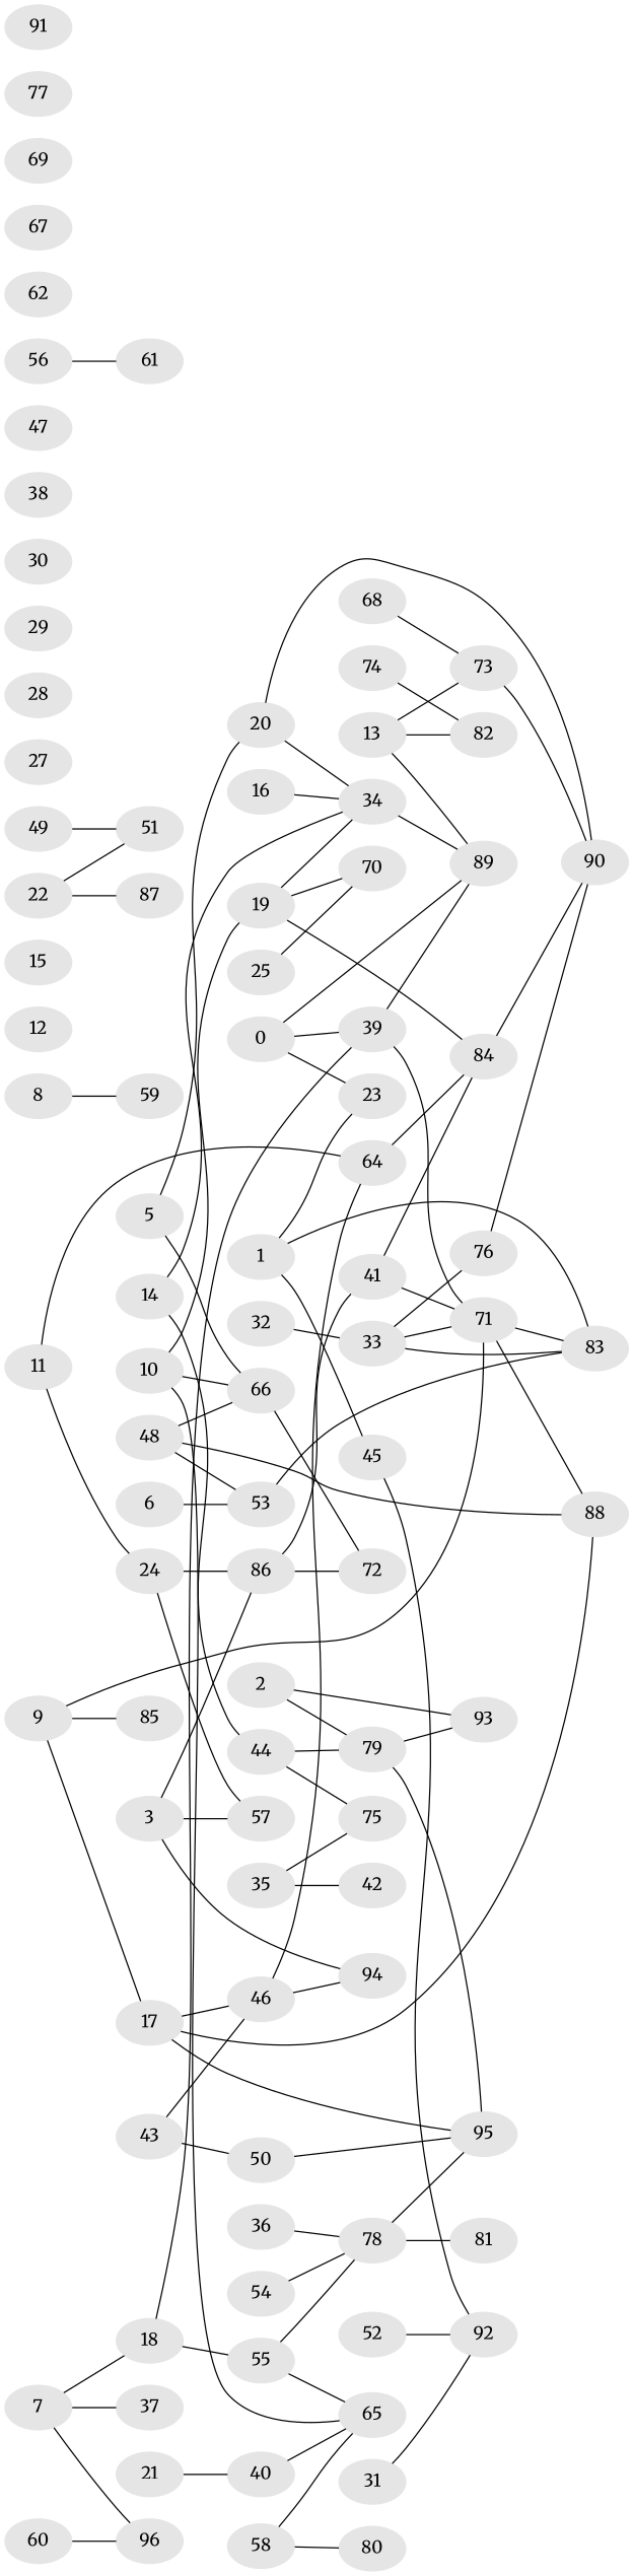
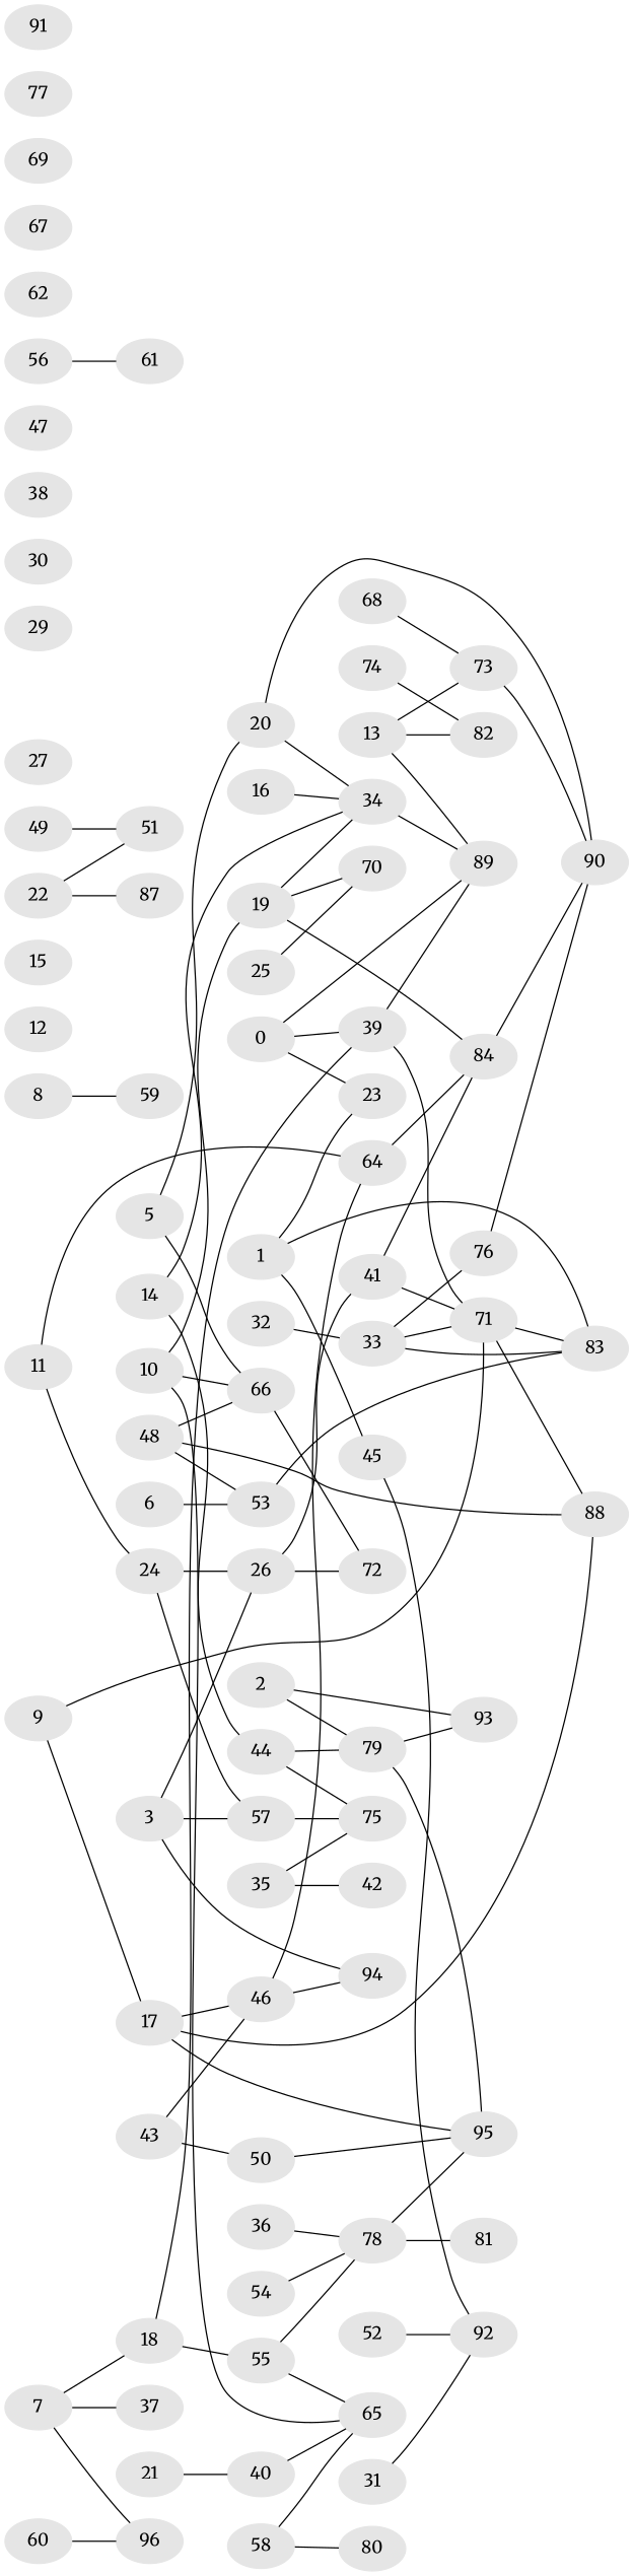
  graph {
    fontname=Merriweather
    rankdir=LR
    node [color=gray90 fontname=Merriweather style=filled]
    edge [fontname=Merriweather]
    1
    23
    45
    83
    92
    2
    79
    93
    95
    3
-   26 [label=86]
+   26
    57
    94
    41
    72
    75
    n17 [label=0]
    39
    89
    71
    5
    20
    66
    34
    90
    6
    53
    7
    18
    37
    n31 [label=96]
    55
    8
    59
    9
    17
-   85
    46
    88
    10
    19
    65
    70
    84
    11
    24
    64
    12
    13
    73
    82
    14
    44
    15
    16
    78
    21
    40
    22
    51
    87
    25
    27
-   28
    29
    30
    31
    32
    33
    76
    35
    42
    36
    81
    38
    43
    50
    47
    48
    49
    52
    54
    56
    61
    58
    80
    60
    62
    67
    68
    69
    74
    77
    91
    1 -- 23
    1 -- 45
    1 -- 83
    45 -- 92
    2 -- 79
    2 -- 93
    79 -- 93
    79 -- 95
    3 -- 26
    3 -- 57
    3 -- 94
    26 -- 41
    26 -- 72
+   57 -- 75
    41 -- 71
    41 -- 84
    n17 -- 23
    n17 -- 39
    n17 -- 89
    39 -- 89
    39 -- 71
    71 -- 83
    71 -- 88
    5 -- 20
    5 -- 66
    20 -- 34
    20 -- 90
    66 -- 72
    34 -- 89
    6 -- 53
    53 -- 83
    7 -- 18
    7 -- 37
    7 -- n31
    18 -- 39
    18 -- 55
    55 -- 65
    55 -- 78
    8 -- 59
    9 -- 71
    9 -- 17
-   9 -- 85
    17 -- 95
    17 -- 46
    17 -- 88
    46 -- 94
    46 -- 64
    10 -- 66
    10 -- 19
    10 -- 65
    19 -- 34
    19 -- 70
    19 -- 84
    84 -- 90
    11 -- 24
    11 -- 64
    24 -- 26
    24 -- 57
    64 -- 84
    13 -- 89
    13 -- 73
    13 -- 82
    73 -- 90
    14 -- 34
    14 -- 44
    44 -- 79
    44 -- 75
    16 -- 34
    78 -- 95
    78 -- 81
    21 -- 40
    40 -- 65
    22 -- 51
    22 -- 87
    25 -- 70
    31 -- 92
    32 -- 33
    33 -- 83
    33 -- 71
    33 -- 76
    76 -- 90
    35 -- 75
    35 -- 42
    36 -- 78
    43 -- 46
    43 -- 50
    50 -- 95
    48 -- 66
    48 -- 53
    48 -- 88
    49 -- 51
    52 -- 92
    54 -- 78
    56 -- 61
    58 -- 65
    58 -- 80
    60 -- n31
    68 -- 73
    74 -- 82
  }
